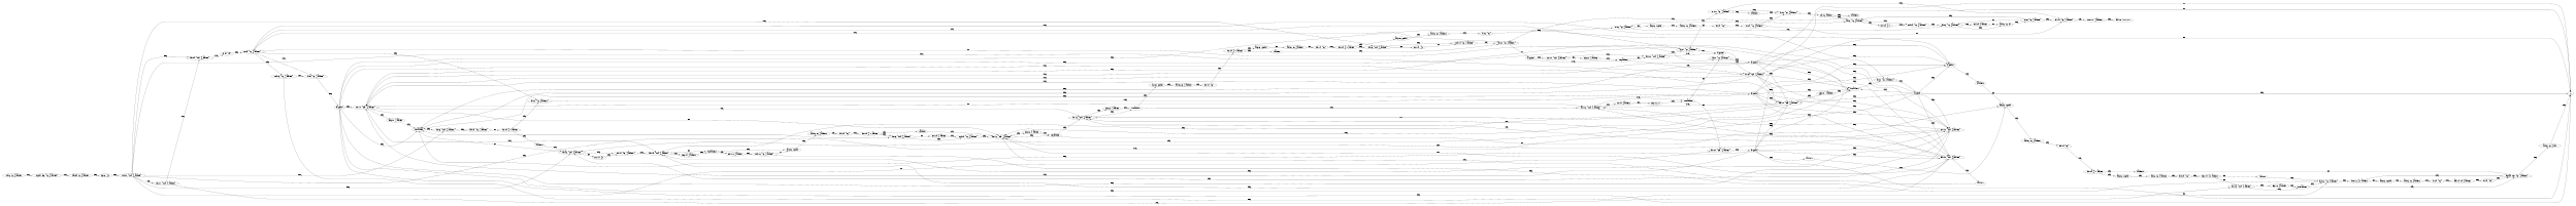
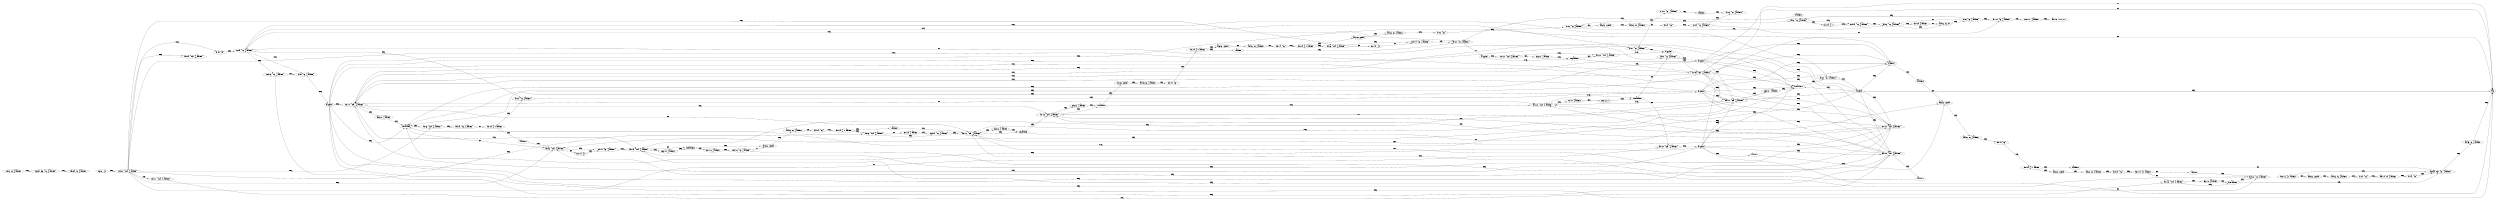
  digraph {
    rankdir=LR
    n1 [label="sub sp , sp , # address"]
    n2 [label="stp x29 , x30 , [ sp , # address ]"]
    n3 [label="add x29 , sp , # address"]
    n4 [label="stp w8 , # 0"]
    n5 [label="stur x0 , [ x29 , #- address ]"]
    n6 [label="stur w1 , [ x29 , #- address ]"]
    n7 [label="ldur x9 , [ x29 , #- address ]"]
    n8 [label="ldur x8 , [ x29 , #- address ]"]
    n9 [label="ldur x8 , [ x29 , #- address ]"]
    n10 [label="ldur x8 , [ x29 , #- address ]"]
    n11 [label="ldur x0 , [ x29 , #- address ]"]
    n12 [label="ldur x8 , [ x29 , #- address ]"]
    n13 [label="ldur x0 , [ x29 , #- address ]"]
    n14 [label="ldur w8 , [ x29 , #- address ]"]
    n15 [label="ldr x9 , [ x9 ]"]
    n16 [label="mov w9 , # 0"]
    n17 [label="strb w9 , [ x8 , # address ]"]
    n18 [label="ldrb w9 , [ x8 , # address ]"]
    n19 [label="mov w9 , # address"]
    n20 [label="strb w9 , [ x8 , # address ]"]
    n21 [label="bl symbol"]
    n22 [label="mov w9 , # 0"]
    n23 [label="strb w9 , [ x8 , # address ]"]
    n24 [label="stur w0 , [ x29 , #- address ]"]
    n25 [label="b.ne address"]
    n26 [label="stur w0 , [ x29 , #- address ]"]
    n27 [label="b.ne address"]
    n28 [label="stur w0 , [ x29 , #- address ]"]
-   n29 [label=ret]
+   n29 [label=adrp]
    n30 [label="stur w0 , [ x29 , #- address ]"]
    n31 [label="bl symbol"]
    n32 [label="cmp w8 , # address"]
    n33 [label="b.ne address"]
    n34 [label="str x9 , [ sp , # address ]"]
    n35 [label="strb w8 , [ sp , # address ]"]
    n36 [label="ldr x0 , [ sp , # address ]"]
    n37 [label="ldr x0 , [ sp , # address ]"]
    n38 [label="ldr x0 , [ sp , # address ]"]
    n39 [label="ldr x0 , [ sp , # address ]"]
    n40 [label="ldr x0 , [ sp , # address ]"]
    n41 [label="ldr x1 , [ sp , # address ]"]
    n42 [label="ldrb w8 , [ sp , # address ]"]
    n43 [label="bl symbol"]
    n44 [label="bl symbol"]
    n45 [label="bl symbol"]
    n46 [label="bl symbol"]
    n47 [label="bl symbol"]
    n48 [label="bl symbol"]
    n49 [label="str w10 , [ sp , # address ]"]
    n50 [label="tbnz w8 , # 0 , address"]
    n51 [label="cmp w0 , # address"]
    n52 [label="ldur w9 , [ x29 , #- address ]"]
    n53 [label="ldur w8 , [ x29 , #- address ]"]
    n54 [label="ldur w8 , [ x29 , #- address ]"]
    n55 [label="ldur w8 , [ x29 , #- address ]"]
    n56 [label="cmp w0 , # address"]
    n57 [label="b address"]
    n58 [label="b address"]
    n59 [label="cmp w9 , # address"]
    n60 [label="b.ne address"]
    n61 [label="cmp w8 , # address"]
    n62 [label="b.eq address"]
    n63 [label="cmp w8 , # address"]
    n64 [label="b.ne address"]
    n65 [label="mov w9 , # address"]
    n66 [label="b.ne address"]
    n67 [label="tbnz w9 , # 0 , address"]
    n68 [label="adrp x8 , symbol"]
    n69 [label="mov w8 , # address"]
    n70 [label="add x8 , x8 , # address"]
    n71 [label="strb w8 , [ sp , # address ]"]
    n72 [label="ldrb w9 , [ x8 ]"]
    n73 [label="b address"]
    n74 [label="tbnz w9 , # 0 , address"]
    n75 [label="b address"]
    n76 [label="adrp x8 , symbol"]
    n77 [label="add x8 , x8 , # address"]
    n78 [label="ldrb w9 , [ x8 ]"]
    n79 [label="tbnz w9 , # 0 , address"]
    n80 [label="adrp x8 , symbol"]
    n81 [label="b address"]
    n82 [label="add x8 , x8 , # address"]
    n83 [label="ldp x29 , x30 , [ sp , # address ]"]
    n84 [label="ldrb w9 , [ x8 ]"]
-   n85 [label="add sp , sp , # ldrb"]
+   n85 [label="add sp , sp , # address"]
    n86 [label="adrp x8 , symbol"]
    n87 [label="add x8 , x8 , # address"]
    n88 [label="cmp w8 , w7"]
    n89 [label="ldrb w9 , [ x8 ]"]
    n90 [label="tbnz w9 , # 0 , address"]
    n91 [label="b address"]
    n92 [label="b address"]
    n93 [label="tbnz w9 , # 0 , address"]
    n94 [label="adrp x8 , symbol"]
    n95 [label="b address"]
    n96 [label="add x8 , x8 , # address"]
    n97 [label="ldrb w9 , [ x8 ]"]
    n98 [label="adrp x8 , symbol"]
    n99 [label="tbnz w9 , # 0 , address"]
    n100 [label="adrp x8 , symbol"]
    n101 [label="add x8 , x8 , # address"]
    n102 [label="ldr x8 , [ x8 ]"]
    n103 [label="stur w0 , [ x29 , #- address ]"]
    n104 [label="b.eq address"]
    n105 [label="add x8 , x8 , # address"]
    n106 [label="ldr w9 , [ x8 ]"]
    n107 [label="str x8 , [ sp , # address ]"]
    n108 [label="adrp x8 , symbol"]
    n109 [label="ldr x8 , [ sp , # address ]"]
    n110 [label="ldr x8 , [ sp , # address ]"]
    n111 [label="add x8 , x8 , # address"]
    n112 [label="mov w9 , # 0"]
    n113 [label="strb w9 , [ x8 , # address ]"]
    n114 [label="mov x9 , # address"]
    n115 [label="add x8 , x8 , x9"]
    n116 [label="ldr w9 , [ x8 ]"]
    n117 [label="str w9 , [ sp , # address ]"]
    n118 [label="ldr w8 , [ sp , # address ]"]
    n119 [label="ldr w10 , [ sp , # address ]"]
-   n120 [label="cbz w8 , address"]
    n121 [label="mov w11 , # address"]
    n122 [label="b address"]
    n123 [label="cmp w0 , # address"]
    n124 [label="ldur w0 , [ x29 , #- address ]"]
    n125 [label="add w9 , w9 , # address"]
    n126 [label="str w9 , [ x8 ]"]
    n127 [label="str x8 , [ sp , # address ]"]
    n128 [label="add w10 , w10 , w11"]
    n129 [label="b address"]
    n1 -> n2 [label=CFG]
    n2 -> n3 [label=CFG]
-   n3 -> n4 [label=CFG]
    n4 -> n5 [label=CFG]
    n5 -> n6 [label=CFG]
    n5 -> n7 [label=DFG]
    n5 -> n8 [label=DFG]
    n5 -> n9 [label=DFG]
    n5 -> n10 [label=DFG]
    n5 -> n11 [label=DFG]
    n5 -> n12 [label=DFG]
    n5 -> n13 [label=DFG]
-   n6 -> n7 [label=CFG]
    n6 -> n14 [label=DFG]
-   n7 -> n15 [label=DFG]
+   n5 -> n15 [label=DFG]
    n8 -> n16 [label=CFG]
    n8 -> n17 [label=DFG]
    n9 -> n18 [label=DFG]
    n10 -> n19 [label=CFG]
    n10 -> n20 [label=DFG]
    n11 -> n21 [label=DFG]
    n12 -> n22 [label=CFG]
    n12 -> n23 [label=DFG]
    n13 -> n24 [label=DFG]
    n13 -> n25 [label=DFG]
    n13 -> n26 [label=DFG]
    n13 -> n27 [label=DFG]
    n13 -> n28 [label=DFG]
    n13 -> n29 [label=DFG]
    n13 -> n30 [label=DFG]
    n13 -> n31 [label=DFG]
    n14 -> n32 [label=CFG]
    n14 -> n33 [label=DFG]
    n15 -> n34 [label=DFG]
    n16 -> n17 [label=CFG]
    n17 -> n52 [label=CFG]
    n18 -> n67 [label=DFG]
    n19 -> n20 [label=CFG]
    n20 -> n53 [label=CFG]
    n21 -> n24 [label=DFG]
    n21 -> n25 [label=DFG]
    n21 -> n26 [label=DFG]
    n21 -> n27 [label=DFG]
    n21 -> n28 [label=DFG]
    n21 -> n29 [label=DFG]
    n21 -> n30 [label=DFG]
    n21 -> n31 [label=DFG]
    n21 -> n92 [label=CFG]
    n22 -> n23 [label=CFG]
    n23 -> n40 [label=CFG]
    n24 -> n51 [label=CFG]
    n24 -> n52 [label=DFG]
    n24 -> n53 [label=DFG]
    n24 -> n54 [label=DFG]
    n24 -> n55 [label=DFG]
    n25 -> n8 [label=CFG]
    n25 -> n9 [label=CFG]
    n26 -> n52 [label=DFG]
    n26 -> n53 [label=DFG]
    n26 -> n54 [label=DFG]
    n26 -> n55 [label=DFG]
    n26 -> n56 [label=CFG]
    n27 -> n8 [label=CFG]
    n27 -> n38 [label=CFG]
    n28 -> n8 [label=CFG]
    n28 -> n52 [label=DFG]
    n28 -> n53 [label=DFG]
    n28 -> n54 [label=DFG]
    n28 -> n55 [label=DFG]
    n30 -> n52 [label=DFG]
    n30 -> n53 [label=DFG]
    n30 -> n54 [label=DFG]
    n30 -> n55 [label=DFG]
    n30 -> n57 [label=CFG]
    n31 -> n58 [label=CFG]
    n32 -> n33 [label=CFG]
    n33 -> n42 [label=CFG]
    n33 -> n83 [label=CFG]
    n34 -> n35 [label=CFG]
    n34 -> n36 [label=DFG]
    n34 -> n37 [label=DFG]
    n34 -> n38 [label=DFG]
    n34 -> n39 [label=DFG]
    n34 -> n40 [label=DFG]
    n34 -> n41 [label=CFG]
    n35 -> n36 [label=CFG]
    n35 -> n42 [label=DFG]
    n36 -> n43 [label=DFG]
    n37 -> n44 [label=DFG]
    n38 -> n45 [label=DFG]
    n39 -> n46 [label=DFG]
    n40 -> n47 [label=DFG]
    n41 -> n48 [label=DFG]
    n41 -> n49 [label=DFG]
-   n42 -> n50 [label=DFG]
    n43 -> n24 [label=DFG]
    n43 -> n25 [label=DFG]
    n43 -> n26 [label=DFG]
    n43 -> n27 [label=DFG]
    n43 -> n28 [label=DFG]
    n43 -> n29 [label=DFG]
    n43 -> n30 [label=DFG]
    n43 -> n31 [label=DFG]
    n44 -> n24 [label=DFG]
    n44 -> n25 [label=DFG]
    n44 -> n26 [label=DFG]
    n44 -> n27 [label=DFG]
    n44 -> n28 [label=DFG]
    n44 -> n29 [label=DFG]
    n44 -> n30 [label=DFG]
    n44 -> n31 [label=DFG]
    n45 -> n24 [label=DFG]
    n45 -> n25 [label=DFG]
    n45 -> n26 [label=DFG]
    n45 -> n27 [label=DFG]
    n45 -> n28 [label=DFG]
    n45 -> n29 [label=DFG]
    n45 -> n30 [label=DFG]
    n45 -> n31 [label=DFG]
    n46 -> n24 [label=DFG]
    n46 -> n25 [label=DFG]
    n46 -> n26 [label=DFG]
    n46 -> n27 [label=DFG]
    n46 -> n28 [label=DFG]
    n46 -> n29 [label=DFG]
    n46 -> n30 [label=DFG]
    n46 -> n31 [label=DFG]
    n47 -> n103 [label=DFG]
    n47 -> n104 [label=DFG]
    n48 -> n13 [label=CFG]
-   n49 -> n118 [label=DFG]
-   n49 -> n119 [label=DFG]
    n49 -> n129 [label=CFG]
    n50 -> n83 [label=CFG]
    n50 -> n98 [label=CFG]
    n51 -> n25 [label=CFG]
    n52 -> n59 [label=CFG]
    n52 -> n60 [label=DFG]
    n53 -> n61 [label=CFG]
    n53 -> n62 [label=DFG]
    n54 -> n63 [label=CFG]
    n54 -> n64 [label=DFG]
    n55 -> n65 [label=CFG]
    n55 -> n66 [label=DFG]
    n56 -> n27 [label=CFG]
    n57 -> n53 [label=CFG]
    n58 -> n76 [label=CFG]
    n59 -> n60 [label=CFG]
    n60 -> n68 [label=CFG]
    n60 -> n69 [label=CFG]
    n61 -> n62 [label=CFG]
    n62 -> n54 [label=CFG]
    n62 -> n76 [label=CFG]
    n63 -> n64 [label=CFG]
    n64 -> n55 [label=CFG]
    n64 -> n86 [label=CFG]
    n65 -> n88 [label=CFG]
    n66 -> n11 [label=CFG]
    n66 -> n39 [label=CFG]
    n67 -> n37 [label=CFG]
    n67 -> n73 [label=CFG]
    n68 -> n70 [label=CFG]
    n69 -> n71 [label=CFG]
    n70 -> n72 [label=CFG]
    n71 -> n42 [label=DFG]
    n71 -> n68 [label=CFG]
    n72 -> n74 [label=DFG]
    n73 -> n8 [label=CFG]
    n74 -> n10 [label=CFG]
    n74 -> n75 [label=CFG]
    n75 -> n53 [label=CFG]
    n76 -> n77 [label=CFG]
    n77 -> n78 [label=CFG]
    n78 -> n79 [label=DFG]
    n79 -> n80 [label=CFG]
    n79 -> n81 [label=CFG]
    n80 -> n82 [label=CFG]
    n81 -> n83 [label=CFG]
    n82 -> n84 [label=CFG]
    n83 -> n85 [label=CFG]
    n84 -> n90 [label=DFG]
    n85 -> n29 [label=CFG]
    n86 -> n87 [label=CFG]
    n87 -> n89 [label=CFG]
    n88 -> n66 [label=CFG]
    n89 -> n93 [label=DFG]
    n90 -> n14 [label=CFG]
    n90 -> n91 [label=CFG]
    n91 -> n42 [label=CFG]
    n92 -> n76 [label=CFG]
    n93 -> n94 [label=CFG]
    n93 -> n95 [label=CFG]
    n94 -> n96 [label=CFG]
    n95 -> n40 [label=CFG]
    n96 -> n97 [label=CFG]
    n97 -> n99 [label=DFG]
    n98 -> n105 [label=CFG]
    n99 -> n12 [label=CFG]
    n99 -> n100 [label=CFG]
    n100 -> n101 [label=CFG]
    n101 -> n102 [label=CFG]
    n102 -> n107 [label=DFG]
    n103 -> n123 [label=CFG]
    n103 -> n124 [label=DFG]
    n104 -> n13 [label=CFG]
    n104 -> n124 [label=CFG]
    n105 -> n106 [label=CFG]
    n106 -> n125 [label=DFG]
    n107 -> n108 [label=CFG]
    n107 -> n109 [label=DFG]
    n107 -> n110 [label=DFG]
    n108 -> n111 [label=CFG]
    n109 -> n112 [label=CFG]
    n109 -> n113 [label=DFG]
    n110 -> n114 [label=CFG]
    n110 -> n115 [label=DFG]
    n111 -> n116 [label=CFG]
    n112 -> n113 [label=CFG]
    n113 -> n110 [label=CFG]
    n114 -> n115 [label=CFG]
    n115 -> n127 [label=DFG]
    n116 -> n117 [label=DFG]
    n117 -> n118 [label=DFG]
    n117 -> n119 [label=DFG]
-   n118 -> n120 [label=DFG]
    n119 -> n121 [label=CFG]
-   n120 -> n109 [label=CFG]
-   n120 -> n122 [label=CFG]
    n121 -> n128 [label=CFG]
    n122 -> n40 [label=CFG]
    n123 -> n104 [label=CFG]
-   n124 -> n41 [label=CFG]
    n124 -> n48 [label=DFG]
    n125 -> n126 [label=DFG]
    n126 -> n83 [label=CFG]
    n127 -> n109 [label=DFG]
    n127 -> n110 [label=DFG]
    n127 -> n119 [label=CFG]
    n129 -> n118 [label=CFG]
  }
